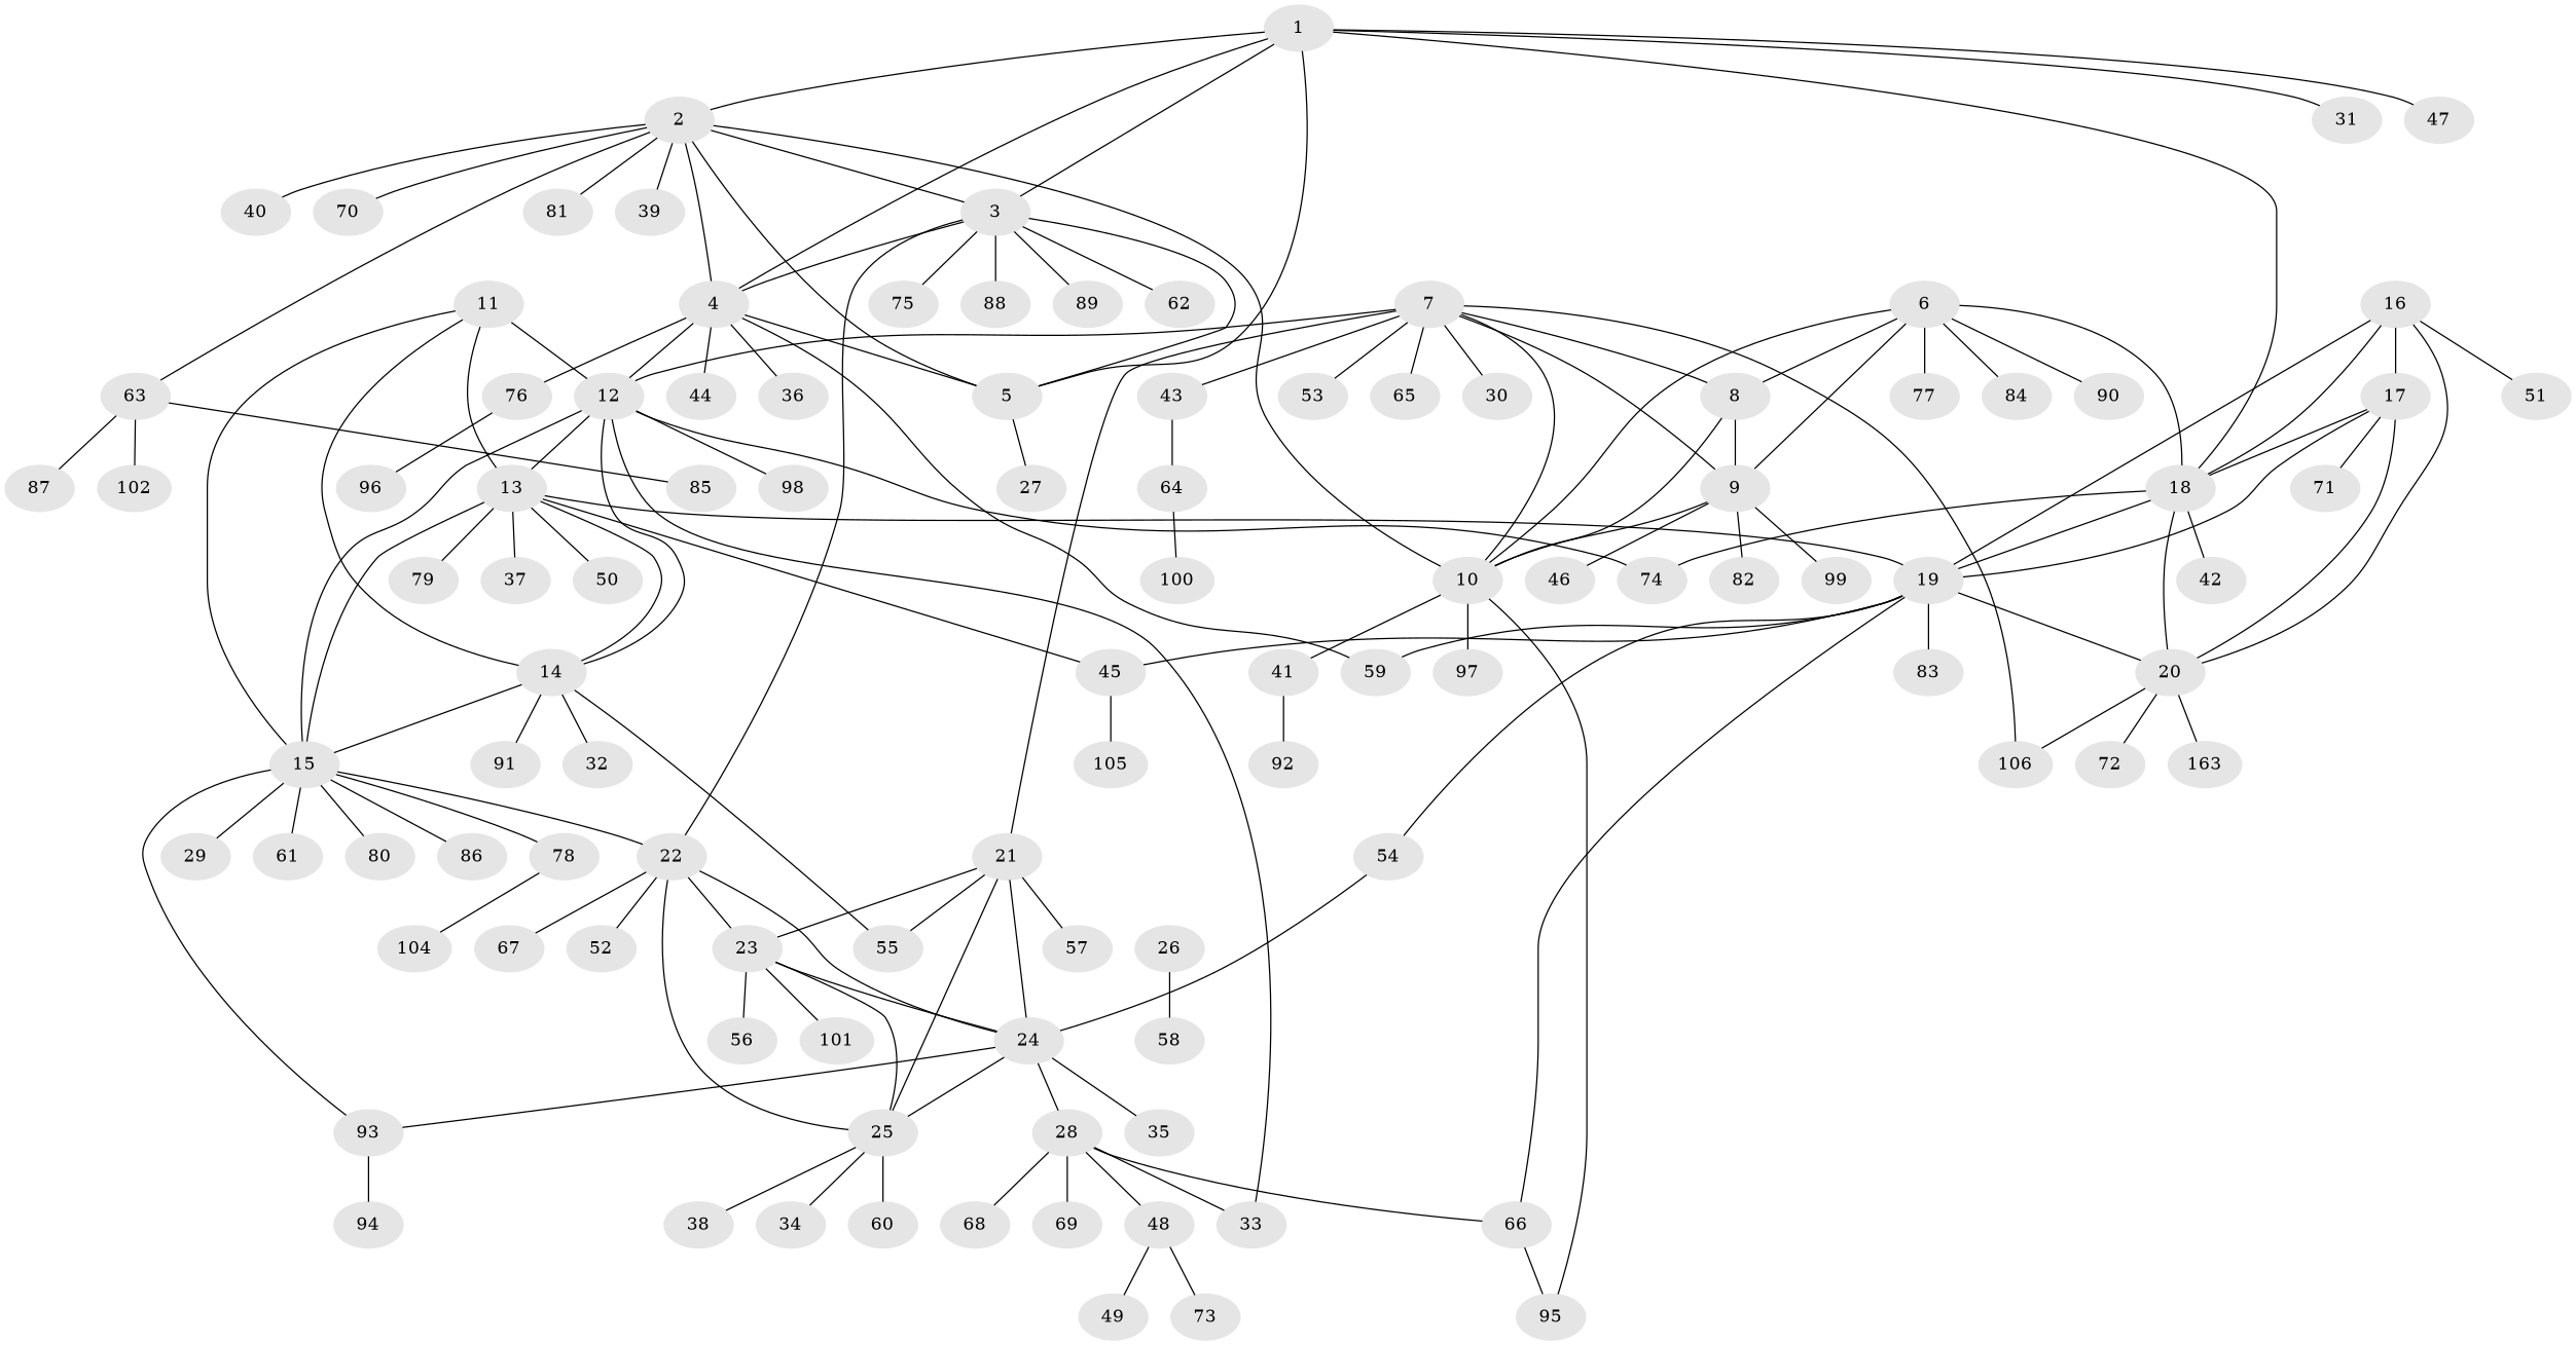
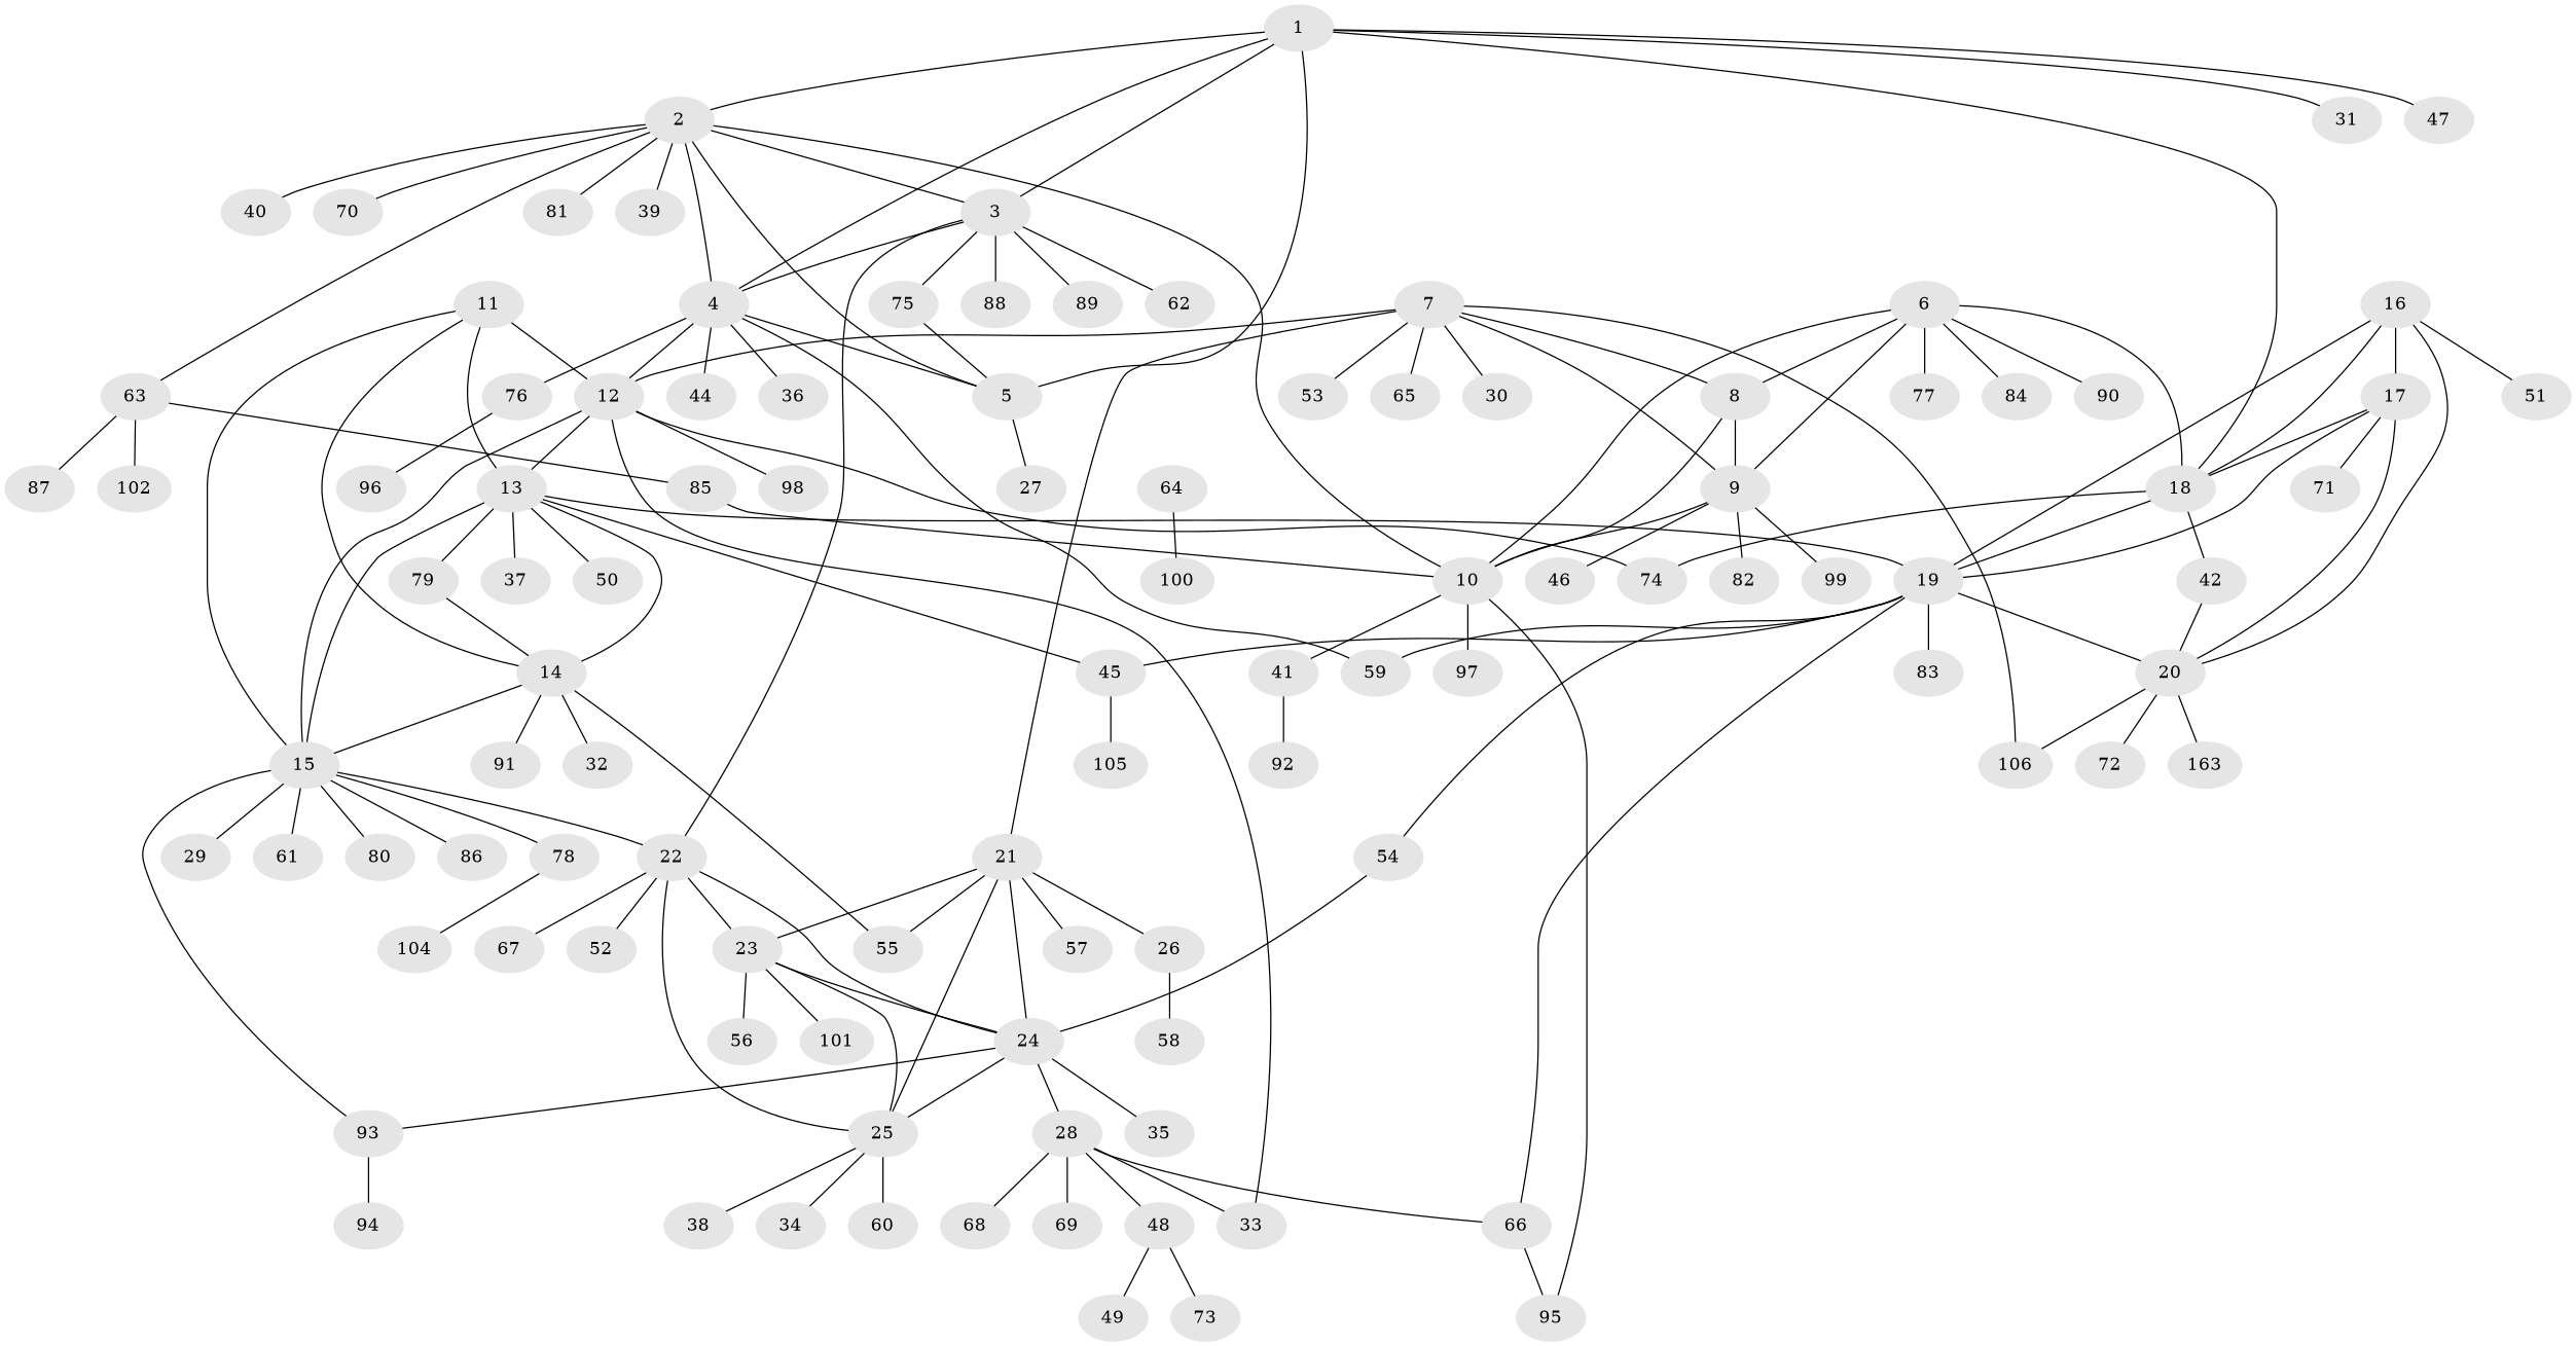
  graph {
    node [color=gray90 style=filled]
    1
    2
    3
    4
    5
    18
    31
    47
    10
    39
    40
    63
    70
    81
    22
    62
    75
    88
    89
    12
    36
    44
    59
    76
    27
    74
    19
    20
    42
    41
    95
    97
    85
    87
    102
    24
    23
    25
    52
    67
    13
    14
    15
    33
    98
    96
    6
    8
    9
    77
    84
    90
    7
    21
    30
-   43
    53
    65
    106
    46
    82
    99
    55
    26
    57
    64
    92
    11
    37
    45
    50
    79
    32
    91
    29
    61
    78
    80
    86
    93
    54
    66
    83
    105
    104
    94
    16
    17
    51
    71
    72
    n92 [label=163]
    28
    35
    56
    101
    34
    38
    60
    58
    48
    68
    69
    49
    73
    100
    1 -- 2
    1 -- 3
    1 -- 4
    1 -- 5
    1 -- 18
    1 -- 31
    1 -- 47
    2 -- 3
    2 -- 4
    2 -- 5
    2 -- 10
    2 -- 39
    2 -- 40
    2 -- 63
    2 -- 70
    2 -- 81
    3 -- 4
-   3 -- 5
+   75 -- 5
    3 -- 22
    3 -- 62
    3 -- 75
    3 -- 88
    3 -- 89
    4 -- 5
    4 -- 12
    4 -- 36
    4 -- 44
    4 -- 59
    4 -- 76
    5 -- 27
    18 -- 74
    18 -- 19
-   18 -- 20
+   42 -- 20
    18 -- 42
    10 -- 41
    10 -- 95
    10 -- 97
    63 -- 85
    63 -- 87
    63 -- 102
    22 -- 24
    22 -- 23
    22 -- 25
    22 -- 52
    22 -- 67
    12 -- 74
    12 -- 13
-   12 -- 14
+   79 -- 14
    12 -- 15
    12 -- 33
    12 -- 98
    76 -- 96
    19 -- 59
    19 -- 20
    19 -- 45
    19 -- 54
    19 -- 66
    19 -- 83
    20 -- 106
    20 -- 72
    20 -- n92
    41 -- 92
    24 -- 25
    24 -- 93
    24 -- 28
    24 -- 35
    23 -- 24
    23 -- 25
    23 -- 56
    23 -- 101
    25 -- 34
    25 -- 38
    25 -- 60
    13 -- 19
    13 -- 14
    13 -- 15
    13 -- 37
    13 -- 45
    13 -- 50
    13 -- 79
    14 -- 15
    14 -- 55
    14 -- 32
    14 -- 91
    15 -- 22
    15 -- 29
    15 -- 61
    15 -- 78
    15 -- 80
    15 -- 86
    15 -- 93
    6 -- 18
    6 -- 10
    6 -- 8
    6 -- 9
    6 -- 77
    6 -- 84
    6 -- 90
    8 -- 10
    8 -- 9
    9 -- 10
    9 -- 46
    9 -- 82
    9 -- 99
-   7 -- 10
+   85 -- 10
    7 -- 12
    7 -- 8
    7 -- 9
    7 -- 21
    7 -- 30
-   7 -- 43
    7 -- 53
    7 -- 65
    7 -- 106
    21 -- 24
    21 -- 23
    21 -- 25
    21 -- 55
+   21 -- 26
    21 -- 57
-   43 -- 64
    26 -- 58
    64 -- 100
    11 -- 12
    11 -- 13
    11 -- 14
    11 -- 15
    45 -- 105
    78 -- 104
    93 -- 94
    54 -- 24
    66 -- 95
    16 -- 18
    16 -- 19
    16 -- 20
    16 -- 17
    16 -- 51
    17 -- 18
    17 -- 19
    17 -- 20
    17 -- 71
    28 -- 33
    28 -- 66
    28 -- 48
    28 -- 68
    28 -- 69
    48 -- 49
    48 -- 73
  }
